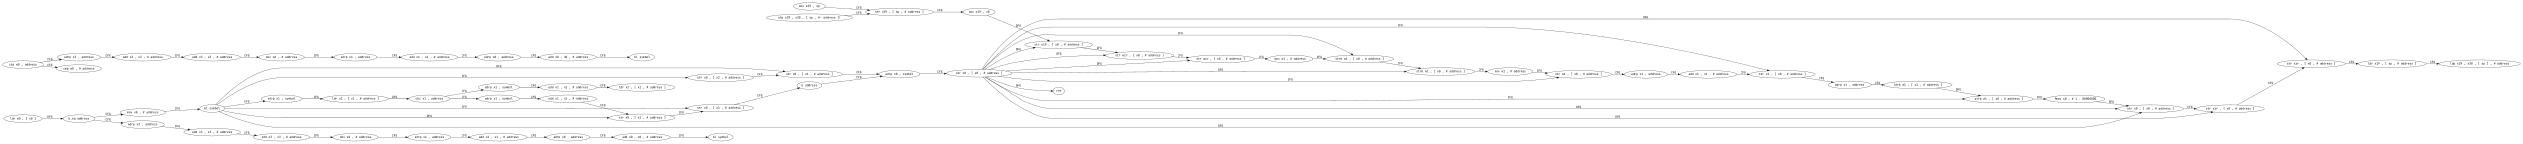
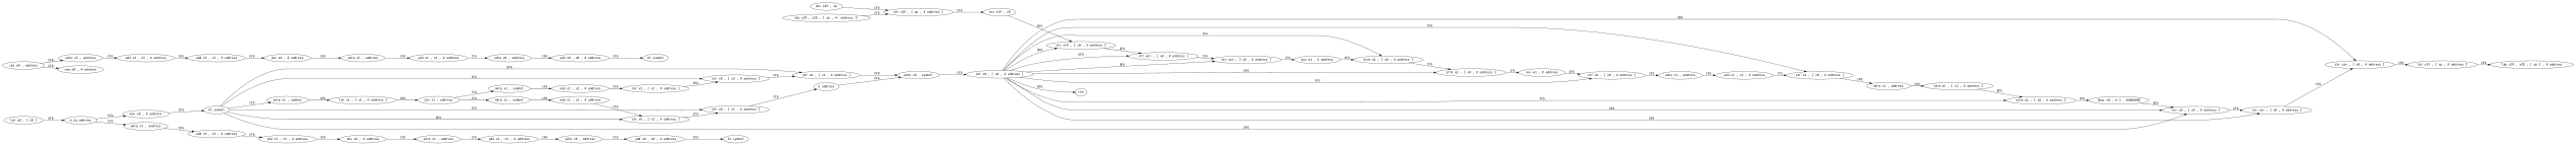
  digraph {
    fontname="JetBrains Mono"
    rankdir=LR
    node [fontname="JetBrains Mono"]
    edge [fontname="JetBrains Mono"]
    n1 [label="stp x29 , x30 , [ sp , #- address ]!"]
    n2 [label="str x19 , [ sp , # address ]"]
    n3 [label="mov x29 , sp"]
    n4 [label="mov x19 , x0"]
    n5 [label="str x19 , [ x0 , # address ]"]
    n6 [label="ldr w0 , [ x0 ]"]
    n7 [label="b.eq address"]
    n8 [label="str wzr , [ x0 , # address ]"]
    n9 [label="cbz w0 , address"]
    n10 [label="adrp x3 , address"]
    n11 [label="cmp w0 , # address"]
    n12 [label="adrp x3 , address"]
    n13 [label="mov x0 , # address"]
    n14 [label="add x3 , x3 , # address"]
    n15 [label="add x3 , x3 , # address"]
    n16 [label="mov w2 , # address"]
    n17 [label="adrp x1 , address"]
    n18 [label="add x1 , x1 , # address"]
    n19 [label="adrp x0 , address"]
    n20 [label="add x0 , x0 , # address"]
    n21 [label="bl symbol"]
    n22 [label="add x3 , x3 , # address"]
    n23 [label="bl symbol"]
    n24 [label="add x3 , x3 , # address"]
    n25 [label="adrp x1 , symbol"]
    n26 [label="str x0 , [ x1 , # address ]"]
    n27 [label="str x0 , [ x1 , # address ]"]
    n28 [label="str x0 , [ x2 , # address ]"]
    n29 [label="str x0 , [ x1 , # address ]"]
    n30 [label="str s0 , [ x0 , # address ]"]
    n31 [label="mov w2 , # address"]
    n32 [label="adrp x1 , address"]
    n33 [label="add x1 , x1 , # address"]
    n34 [label="adrp x0 , address"]
    n35 [label="add x0 , x0 , # address"]
    n36 [label="bl symbol"]
    n37 [label="ldr x1 , [ x1 , # address ]"]
    n38 [label="b address"]
    n39 [label="adrp x0 , symbol"]
    n40 [label="str xzr , [ x0 , # address ]"]
    n41 [label="cbz x1 , address"]
    n42 [label="adrp x1 , symbol"]
    n43 [label="adrp x1 , symbol"]
    n44 [label="add x1 , x1 , # address"]
    n45 [label="add x1 , x1 , # address"]
    n46 [label="ldr x2 , [ x1 , # address ]"]
    n47 [label="ldr x0 , [ x0 , # address ]"]
    n48 [label="str wzr , [ x0 , # address ]"]
    n49 [label="strb w1 , [ x0 , # address ]"]
    n50 [label="strb w1 , [ x0 , # address ]"]
    n51 [label="str w1 , [ x0 , # address ]"]
    n52 [label="str x1 , [ x0 , # address ]"]
    n53 [label="strb w1 , [ x0 , # address ]"]
    n54 [label="str xzr , [ x0 , # address ]"]
    n55 [label=ret]
    n56 [label="mov w1 , # address"]
    n57 [label="mov w1 , # address"]
    n58 [label="adrp x1 , address"]
    n59 [label="adrp x1 , address"]
    n60 [label="fmov s0 , # 1 . 00000000"]
    n61 [label="ldr x19 , [ sp , # address ]"]
    n62 [label="add x1 , x1 , # address"]
    n63 [label="ldrb w1 , [ x1 , # address ]"]
    n64 [label="ldp x29 , x30 , [ sp ] , # address"]
    n1 -> n2 [label=CFG]
    n2 -> n4 [label=CFG]
    n3 -> n2 [label=CFG]
    n4 -> n5 [label=DFG]
    n5 -> n8 [label=CFG]
    n6 -> n7 [label=DFG]
    n7 -> n12 [label=CFG]
    n7 -> n13 [label=CFG]
    n8 -> n48 [label=CFG]
    n9 -> n10 [label=CFG]
    n9 -> n11 [label=CFG]
    n10 -> n14 [label=CFG]
    n12 -> n22 [label=CFG]
    n13 -> n23 [label=CFG]
    n14 -> n15 [label=CFG]
    n15 -> n16 [label=CFG]
    n16 -> n17 [label=CFG]
    n17 -> n18 [label=CFG]
    n18 -> n19 [label=CFG]
    n19 -> n20 [label=CFG]
    n20 -> n21 [label=CFG]
    n22 -> n24 [label=CFG]
    n23 -> n25 [label=CFG]
    n23 -> n26 [label=DFG]
    n23 -> n27 [label=DFG]
    n23 -> n28 [label=DFG]
    n23 -> n29 [label=DFG]
    n23 -> n30 [label=DFG]
    n24 -> n31 [label=CFG]
    n25 -> n37 [label=CFG]
    n26 -> n27 [label=CFG]
    n27 -> n38 [label=CFG]
    n28 -> n29 [label=CFG]
    n29 -> n39 [label=CFG]
    n30 -> n40 [label=CFG]
    n31 -> n32 [label=CFG]
    n32 -> n33 [label=CFG]
    n33 -> n34 [label=CFG]
    n34 -> n35 [label=CFG]
    n35 -> n36 [label=CFG]
    n37 -> n41 [label=DFG]
    n38 -> n39 [label=CFG]
    n39 -> n47 [label=CFG]
    n40 -> n54 [label=CFG]
    n41 -> n42 [label=CFG]
    n41 -> n43 [label=CFG]
    n42 -> n44 [label=CFG]
    n43 -> n45 [label=CFG]
    n44 -> n26 [label=CFG]
    n45 -> n46 [label=CFG]
+   n46 -> n28 [label=DFG]
    n47 -> n5 [label=DFG]
    n47 -> n8 [label=DFG]
    n47 -> n30 [label=DFG]
    n47 -> n40 [label=DFG]
    n47 -> n48 [label=DFG]
    n47 -> n49 [label=DFG]
    n47 -> n50 [label=DFG]
    n47 -> n51 [label=DFG]
    n47 -> n52 [label=DFG]
    n47 -> n53 [label=DFG]
    n47 -> n54 [label=DFG]
    n47 -> n55 [label=DFG]
    n48 -> n56 [label=CFG]
    n49 -> n50 [label=CFG]
    n50 -> n57 [label=CFG]
    n51 -> n58 [label=CFG]
    n52 -> n59 [label=CFG]
    n53 -> n60 [label=CFG]
    n54 -> n61 [label=CFG]
    n56 -> n49 [label=CFG]
    n57 -> n51 [label=CFG]
    n58 -> n62 [label=CFG]
    n59 -> n63 [label=CFG]
    n60 -> n30 [label=DFG]
    n61 -> n64 [label=CFG]
    n62 -> n52 [label=CFG]
    n63 -> n53 [label=DFG]
  }
